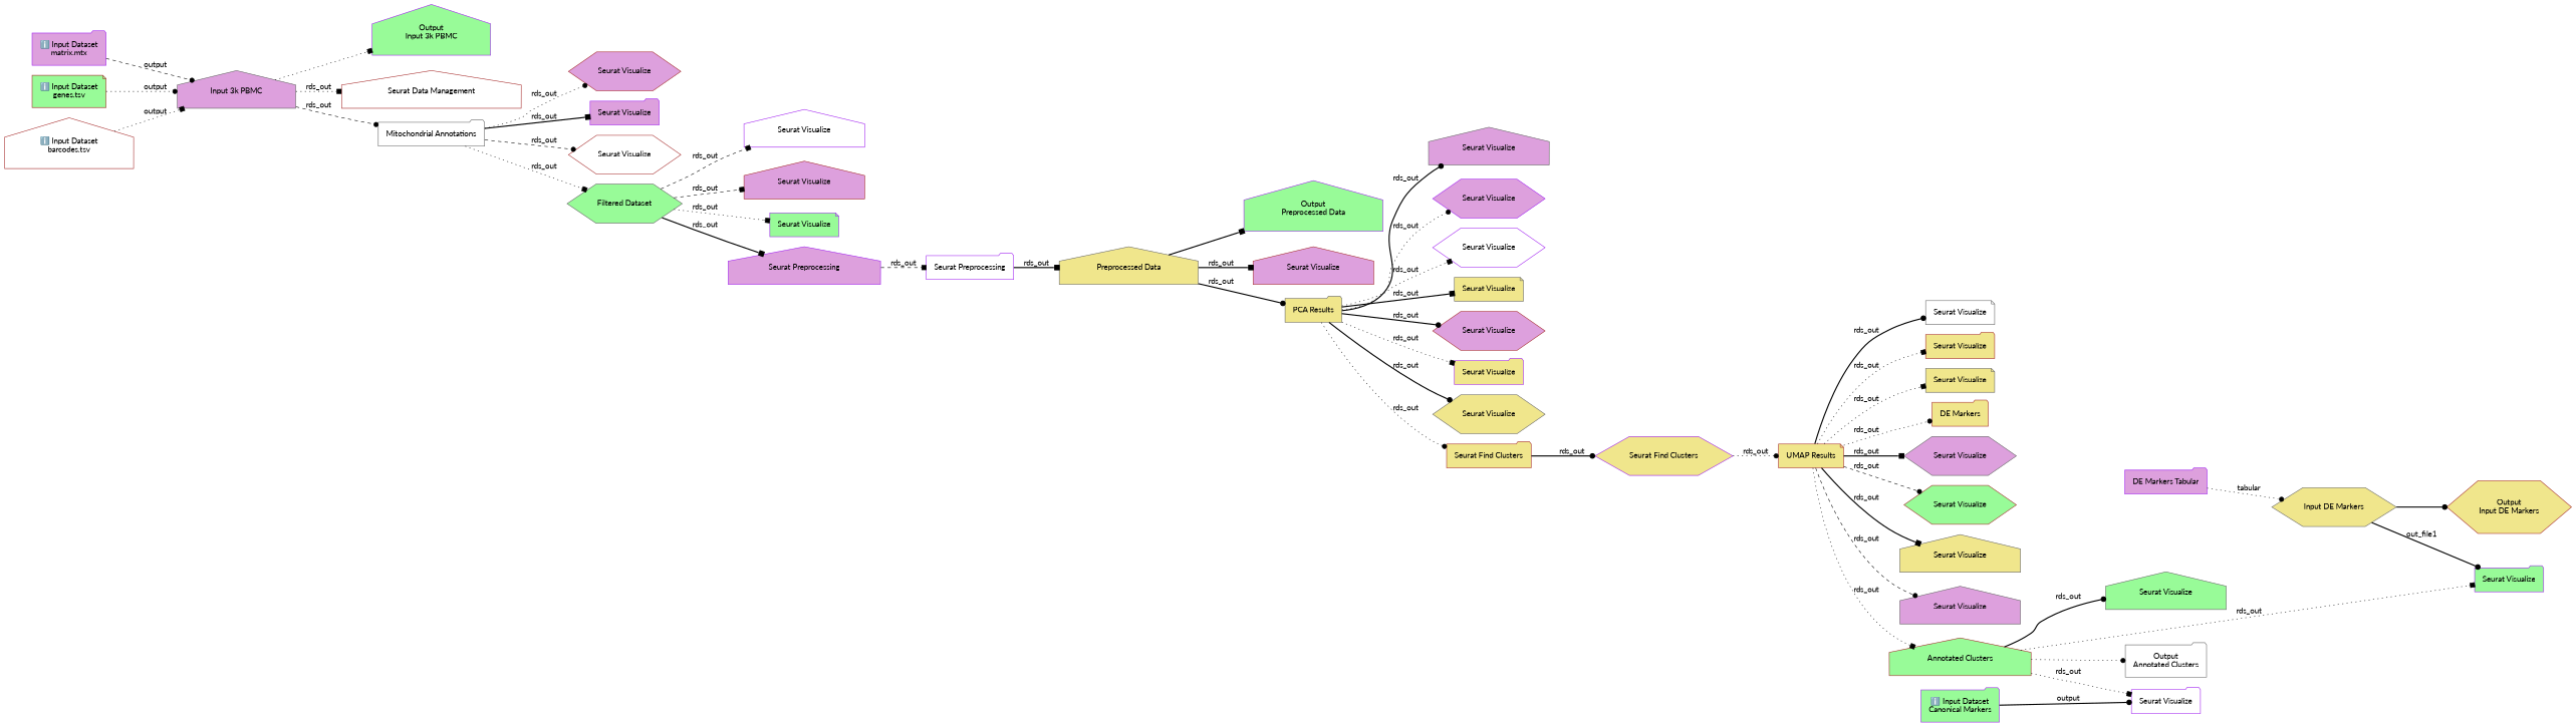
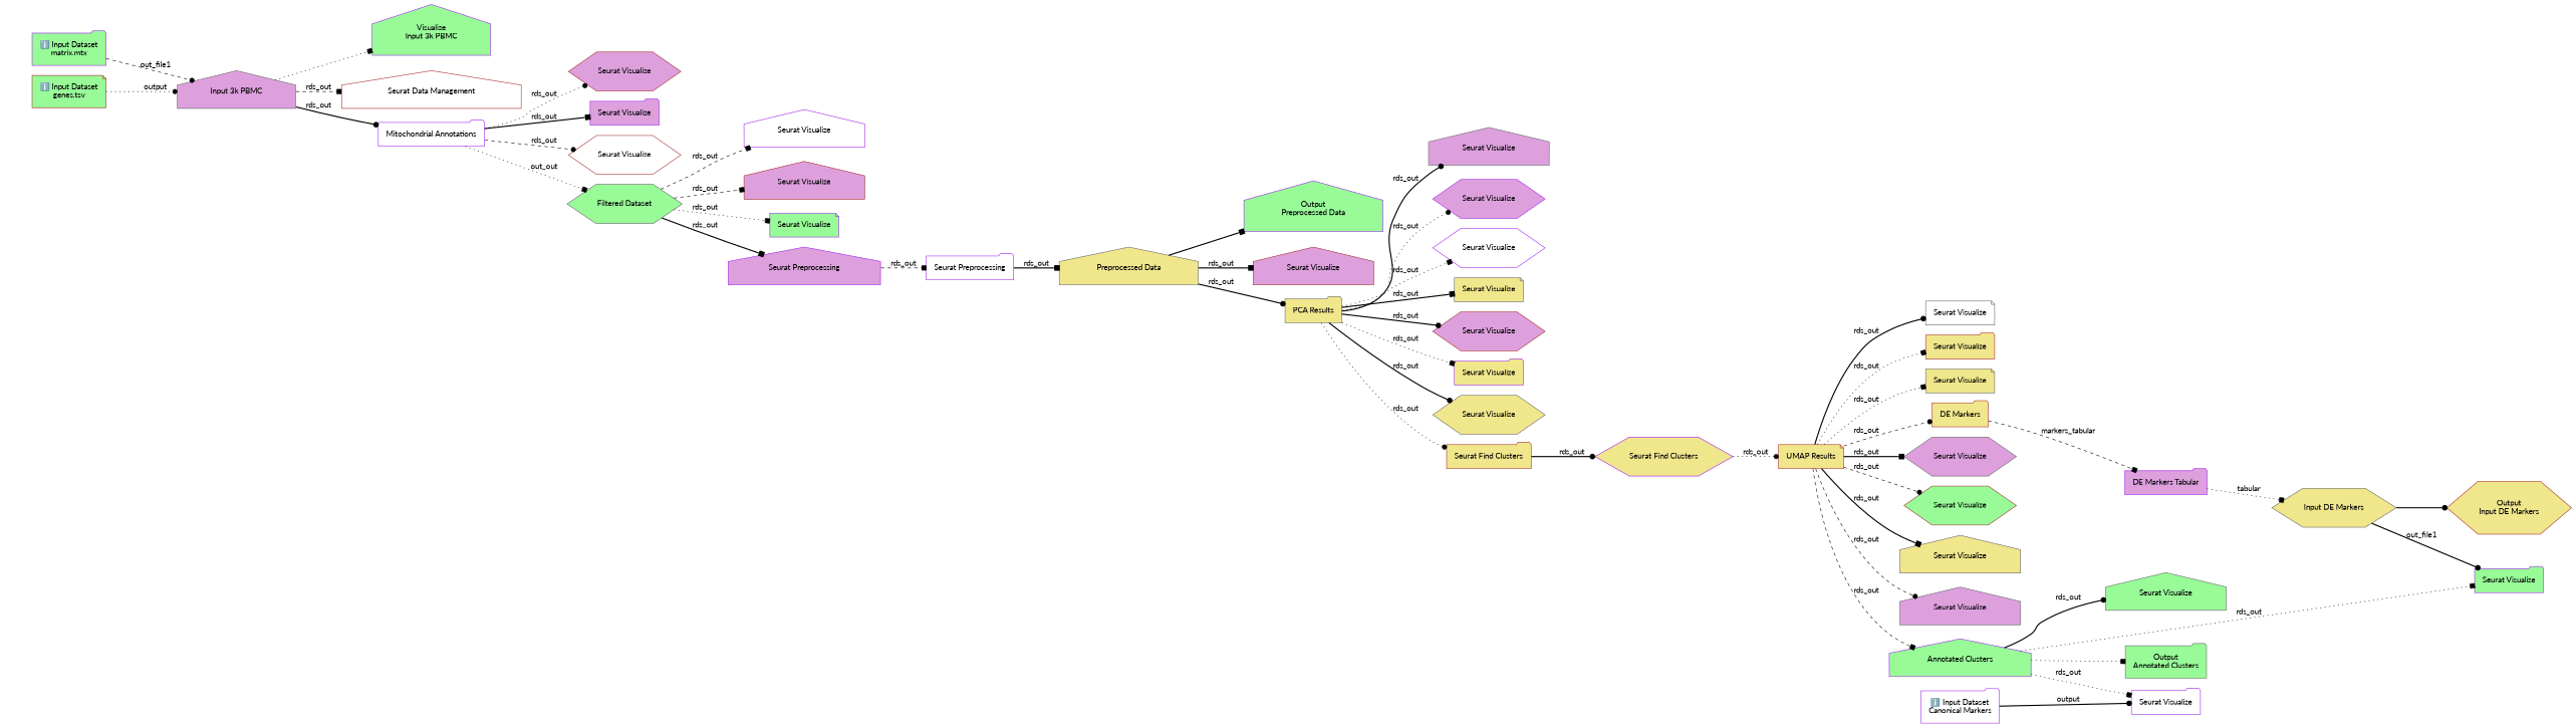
  digraph {
    fontname=Lato
    rankdir=LR
    node [color=purple fillcolor=khaki fontname=Lato margin="0.2,0.2" shape=house style=filled]
    edge [arrowhead=box fontname=Lato style=dotted]
-   n1 [fillcolor=plum label="ℹ️ Input Dataset\nmatrix.mtx" shape=folder]
+   n1 [fillcolor=palegreen label="ℹ️ Input Dataset\nmatrix.mtx" shape=folder]
    n2 [color=gray40 fillcolor=plum label="Input 3k PBMC"]
-   n3 [fillcolor=palegreen label="Output\nInput 3k PBMC"]
+   n3 [fillcolor=palegreen label="Visualize\nInput 3k PBMC"]
    n4 [color=brown fillcolor=white label="Seurat Data Management"]
-   n5 [color=gray40 fillcolor=white label="Mitochondrial Annotations" shape=folder]
+   n5 [fillcolor=white label="Mitochondrial Annotations" shape=folder]
    n6 [color=brown fillcolor=palegreen label="ℹ️ Input Dataset\ngenes.tsv" shape=note]
-   n7 [color=brown fillcolor=white label="ℹ️ Input Dataset\nbarcodes.tsv"]
-   n8 [fillcolor=palegreen label="ℹ️ Input Dataset\nCanonical Markers" shape=folder]
+   n8 [fillcolor=white label="ℹ️ Input Dataset\nCanonical Markers" shape=folder]
    n9 [fillcolor=white label="Seurat Visualize" shape=folder]
    n10 [color=brown fillcolor=plum label="Seurat Visualize" shape=hexagon]
    n11 [fillcolor=plum label="Seurat Visualize" shape=folder]
    n12 [color=brown fillcolor=white label="Seurat Visualize" shape=hexagon]
    n13 [color=gray40 fillcolor=palegreen label="Filtered Dataset" shape=hexagon]
    n14 [fillcolor=white label="Seurat Visualize"]
    n15 [color=brown fillcolor=plum label="Seurat Visualize"]
    n16 [fillcolor=palegreen label="Seurat Visualize" shape=note]
    n17 [fillcolor=plum label="Seurat Preprocessing"]
    n18 [fillcolor=white label="Seurat Preprocessing" shape=folder]
    n19 [color=gray40 label="Preprocessed Data"]
    n20 [fillcolor=palegreen label="Output\nPreprocessed Data"]
    n21 [color=brown fillcolor=plum label="Seurat Visualize"]
    n22 [color=gray40 label="PCA Results" shape=folder]
    n23 [color=gray40 fillcolor=plum label="Seurat Visualize"]
    n24 [fillcolor=plum label="Seurat Visualize" shape=hexagon]
    n25 [fillcolor=white label="Seurat Visualize" shape=hexagon]
    n26 [color=gray40 label="Seurat Visualize" shape=note]
    n27 [color=brown fillcolor=plum label="Seurat Visualize" shape=hexagon]
    n28 [label="Seurat Visualize" shape=folder]
    n29 [color=gray40 label="Seurat Visualize" shape=hexagon]
    n30 [color=brown label="Seurat Find Clusters" shape=folder]
    n31 [label="Seurat Find Clusters" shape=hexagon]
    n32 [color=brown label="UMAP Results" shape=note]
    n33 [color=gray40 fillcolor=white label="Seurat Visualize" shape=note]
    n34 [color=brown label="Seurat Visualize" shape=folder]
    n35 [color=gray40 label="Seurat Visualize" shape=note]
    n36 [color=brown label="DE Markers" shape=folder]
    n37 [color=gray40 fillcolor=plum label="Seurat Visualize" shape=hexagon]
    n38 [color=brown fillcolor=palegreen label="Seurat Visualize" shape=hexagon]
    n39 [color=gray40 label="Seurat Visualize"]
    n40 [color=gray40 fillcolor=plum label="Seurat Visualize"]
-   n41 [color=brown fillcolor=palegreen label="Annotated Clusters"]
+   n41 [fillcolor=palegreen label="Annotated Clusters"]
    n42 [fillcolor=plum label="DE Markers Tabular" shape=folder]
-   n43 [color=gray40 fillcolor=white label="Output\nAnnotated Clusters" shape=folder]
+   n43 [color=gray40 fillcolor=palegreen label="Output\nAnnotated Clusters" shape=folder]
    n44 [color=gray40 fillcolor=palegreen label="Seurat Visualize"]
    n45 [fillcolor=palegreen label="Seurat Visualize" shape=folder]
    n46 [color=gray40 label="Input DE Markers" shape=hexagon]
    n47 [color=brown label="Output\nInput DE Markers" shape=hexagon]
-   n1 -> n2 [arrowhead=dot label=output style=dashed]
+   n1 -> n2 [arrowhead=dot label=out_file1 style=dashed]
    n2 -> n3
-   n2 -> n4 [label=rds_out]
-   n2 -> n5 [arrowhead=dot label=rds_out style=dashed]
+   n2 -> n4 [label=rds_out style=dashed]
+   n2 -> n5 [arrowhead=dot label=rds_out style=bold]
    n5 -> n10 [arrowhead=dot label=rds_out]
    n5 -> n11 [label=rds_out style=bold]
    n5 -> n12 [arrowhead=dot label=rds_out style=dashed]
-   n5 -> n13 [label=rds_out]
+   n5 -> n13 [label=out_out]
    n6 -> n2 [arrowhead=dot label=output]
-   n7 -> n2 [label=output]
    n8 -> n9 [arrowhead=dot label=output style=bold]
    n13 -> n14 [label=rds_out style=dashed]
    n13 -> n15 [label=rds_out style=dashed]
    n13 -> n16 [label=rds_out]
    n13 -> n17 [label=rds_out style=bold]
    n17 -> n18 [label=rds_out style=dashed]
    n18 -> n19 [label=rds_out style=bold]
    n19 -> n20 [style=bold]
    n19 -> n21 [label=rds_out style=bold]
    n19 -> n22 [arrowhead=dot label=rds_out style=bold]
    n22 -> n23 [arrowhead=dot label=rds_out style=bold]
    n22 -> n24 [arrowhead=dot label=rds_out]
    n22 -> n25 [label=rds_out]
    n22 -> n26 [label=rds_out style=bold]
    n22 -> n27 [arrowhead=dot label=rds_out style=bold]
    n22 -> n28 [label=rds_out]
    n22 -> n29 [arrowhead=dot label=rds_out style=bold]
    n22 -> n30 [arrowhead=dot label=rds_out]
    n30 -> n31 [arrowhead=dot label=rds_out style=bold]
    n31 -> n32 [arrowhead=dot label=rds_out]
    n32 -> n33 [arrowhead=dot label=rds_out style=bold]
    n32 -> n34 [label=rds_out]
    n32 -> n35 [label=rds_out]
-   n32 -> n36 [arrowhead=dot label=rds_out]
+   n32 -> n36 [arrowhead=dot label=rds_out style=dashed]
    n32 -> n37 [label=rds_out style=bold]
    n32 -> n38 [arrowhead=dot label=rds_out style=dashed]
    n32 -> n39 [label=rds_out style=bold]
    n32 -> n40 [arrowhead=dot label=rds_out style=dashed]
-   n32 -> n41 [label=rds_out]
+   n32 -> n41 [label=rds_out style=dashed]
+   n36 -> n42 [label=markers_tabular style=dashed]
    n41 -> n9 [label=rds_out]
-   n41 -> n43 [arrowhead=dot]
+   n41 -> n43
    n41 -> n44 [arrowhead=dot label=rds_out style=bold]
    n41 -> n45 [label=rds_out]
-   n42 -> n46 [arrowhead=dot label=tabular]
+   n42 -> n46 [label=tabular]
    n46 -> n45 [arrowhead=dot label=out_file1 style=bold]
    n46 -> n47 [arrowhead=dot style=bold]
  }
